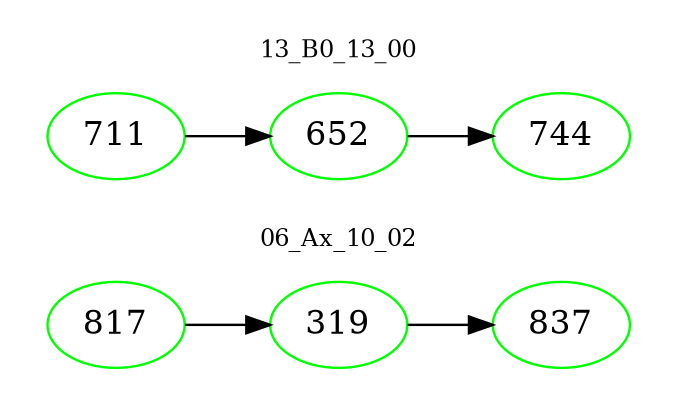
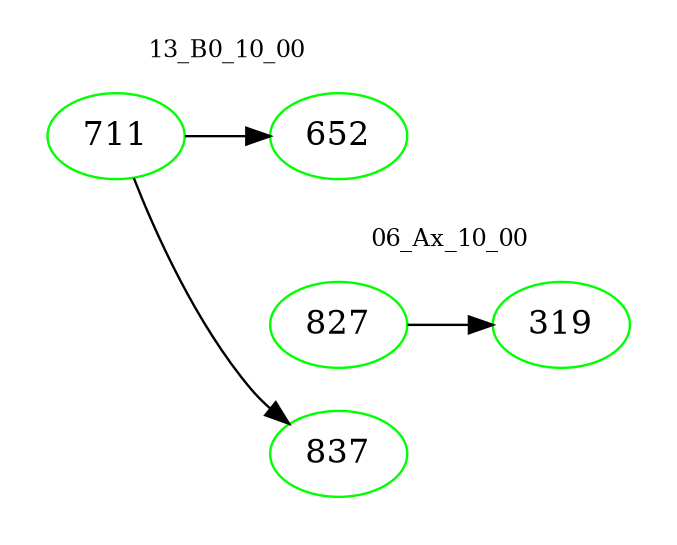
  digraph {
    rankdir=LR
    node [color=green]
    edge [color=black]
-   n1 [label=817]
+   n1 [label=827]
    n2 [label=319]
    n3 [label=837]
    n4 [label=711]
    n5 [label=652]
-   n6 [label=744]
    subgraph cluster_1 {
      color=white
      fontsize=10
-     label="06_Ax_10_02"
+     label="06_Ax_10_00"
      n1
      n2
      n3
    }
    subgraph cluster_2 {
      color=white
      fontsize=10
-     label="13_B0_13_00"
+     label="13_B0_10_00"
      n4
      n5
-     n6
    }
    n1 -> n2
-   n2 -> n3
+   n4 -> n3
    n4 -> n5
-   n5 -> n6
  }
